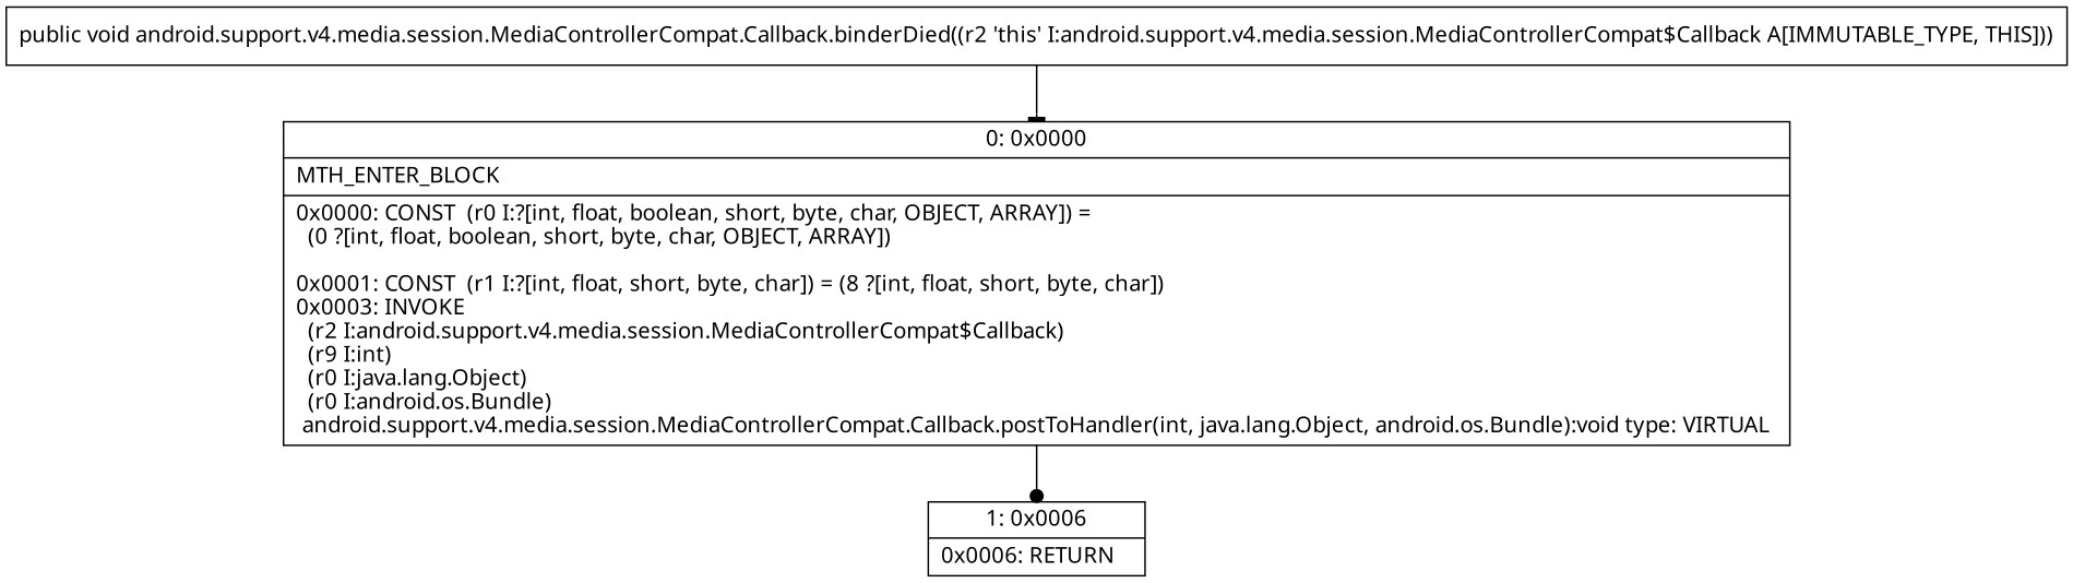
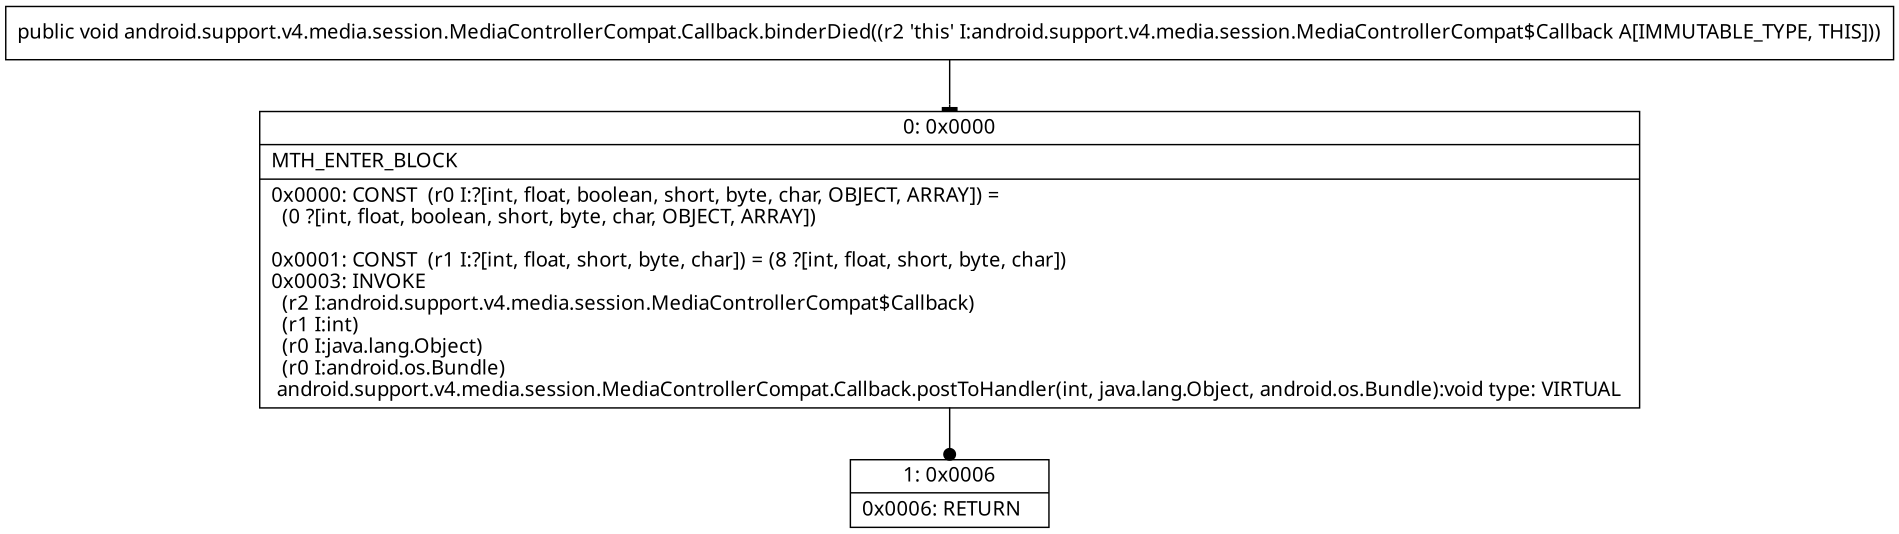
  digraph {
    fontname="Noto Sans"
    node [shape=record fontname="Noto Sans"]
    edge [fontname="Noto Sans"]
-   n1 [label="{0\:\ 0x0000|MTH_ENTER_BLOCK\l|0x0000: CONST  (r0 I:?[int, float, boolean, short, byte, char, OBJECT, ARRAY]) = \l  (0 ?[int, float, boolean, short, byte, char, OBJECT, ARRAY])\l \l0x0001: CONST  (r1 I:?[int, float, short, byte, char]) = (8 ?[int, float, short, byte, char]) \l0x0003: INVOKE  \l  (r2 I:android.support.v4.media.session.MediaControllerCompat$Callback)\l  (r9 I:int)\l  (r0 I:java.lang.Object)\l  (r0 I:android.os.Bundle)\l android.support.v4.media.session.MediaControllerCompat.Callback.postToHandler(int, java.lang.Object, android.os.Bundle):void type: VIRTUAL \l}"]
+   n1 [label="{0\:\ 0x0000|MTH_ENTER_BLOCK\l|0x0000: CONST  (r0 I:?[int, float, boolean, short, byte, char, OBJECT, ARRAY]) = \l  (0 ?[int, float, boolean, short, byte, char, OBJECT, ARRAY])\l \l0x0001: CONST  (r1 I:?[int, float, short, byte, char]) = (8 ?[int, float, short, byte, char]) \l0x0003: INVOKE  \l  (r2 I:android.support.v4.media.session.MediaControllerCompat$Callback)\l  (r1 I:int)\l  (r0 I:java.lang.Object)\l  (r0 I:android.os.Bundle)\l android.support.v4.media.session.MediaControllerCompat.Callback.postToHandler(int, java.lang.Object, android.os.Bundle):void type: VIRTUAL \l}"]
    n2 [label="{1\:\ 0x0006|0x0006: RETURN   \l}"]
    n3 [label="{public void android.support.v4.media.session.MediaControllerCompat.Callback.binderDied((r2 'this' I:android.support.v4.media.session.MediaControllerCompat$Callback A[IMMUTABLE_TYPE, THIS])) }"]
    n1 -> n2 [arrowhead=dot]
    n3 -> n1 [arrowhead=tee]
  }
